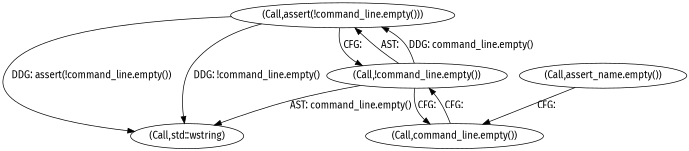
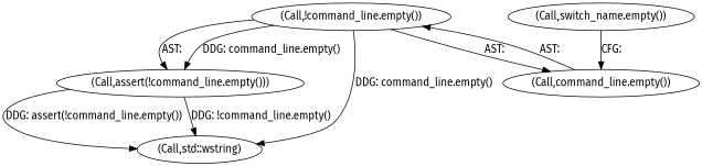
  digraph {
    fontname="Fira Sans"
    node [fontname="Fira Sans"]
    edge [fontname="Fira Sans"]
    n1 [label="(Call,assert(!command_line.empty()))"]
    n2 [label="(Call,!command_line.empty())"]
    n3 [label="(Call,std::wstring)"]
    n4 [label="(Call,command_line.empty())"]
-   n5 [label="(Call,assert_name.empty())"]
-   n1 -> n2 [label="CFG: "]
+   n5 [label="(Call,switch_name.empty())"]
    n1 -> n3 [label="DDG: assert(!command_line.empty())"]
    n1 -> n3 [label="DDG: !command_line.empty()"]
    n2 -> n1 [label="AST: "]
    n2 -> n1 [label="DDG: command_line.empty()"]
-   n2 -> n3 [label="AST: command_line.empty()"]
-   n2 -> n4 [label="CFG: "]
-   n4 -> n2 [label="CFG: "]
+   n2 -> n3 [label="DDG: command_line.empty()"]
+   n2 -> n4 [label="AST: "]
+   n4 -> n2 [label="AST: "]
    n5 -> n4 [label="CFG: "]
  }
